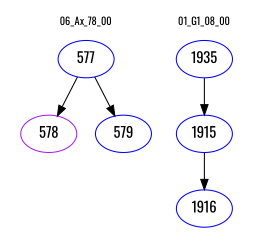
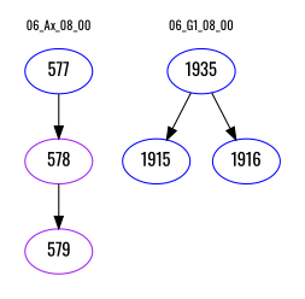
  digraph {
    fontname=Oswald
    node [color=blue fontname=Oswald]
    edge [color=black fontname=Oswald]
    n1 [label=577]
    n2 [color=purple label=578]
-   n3 [label=579]
+   n3 [color=purple label=579]
    n4 [label=1915]
    n5 [label=1916]
    n6 [label=1935]
    subgraph cluster_1 {
      color=white
      fontsize=10
-     label="06_Ax_78_00"
+     label="06_Ax_08_00"
      n1
      n2
      n3
    }
    subgraph cluster_2 {
      color=white
      fontsize=10
-     label="01_G1_08_00"
+     label="06_G1_08_00"
      n4
      n5
      n6
    }
    n1 -> n2
-   n1 -> n3
-   n4 -> n5
+   n2 -> n3
+   n6 -> n5
    n6 -> n4
  }
